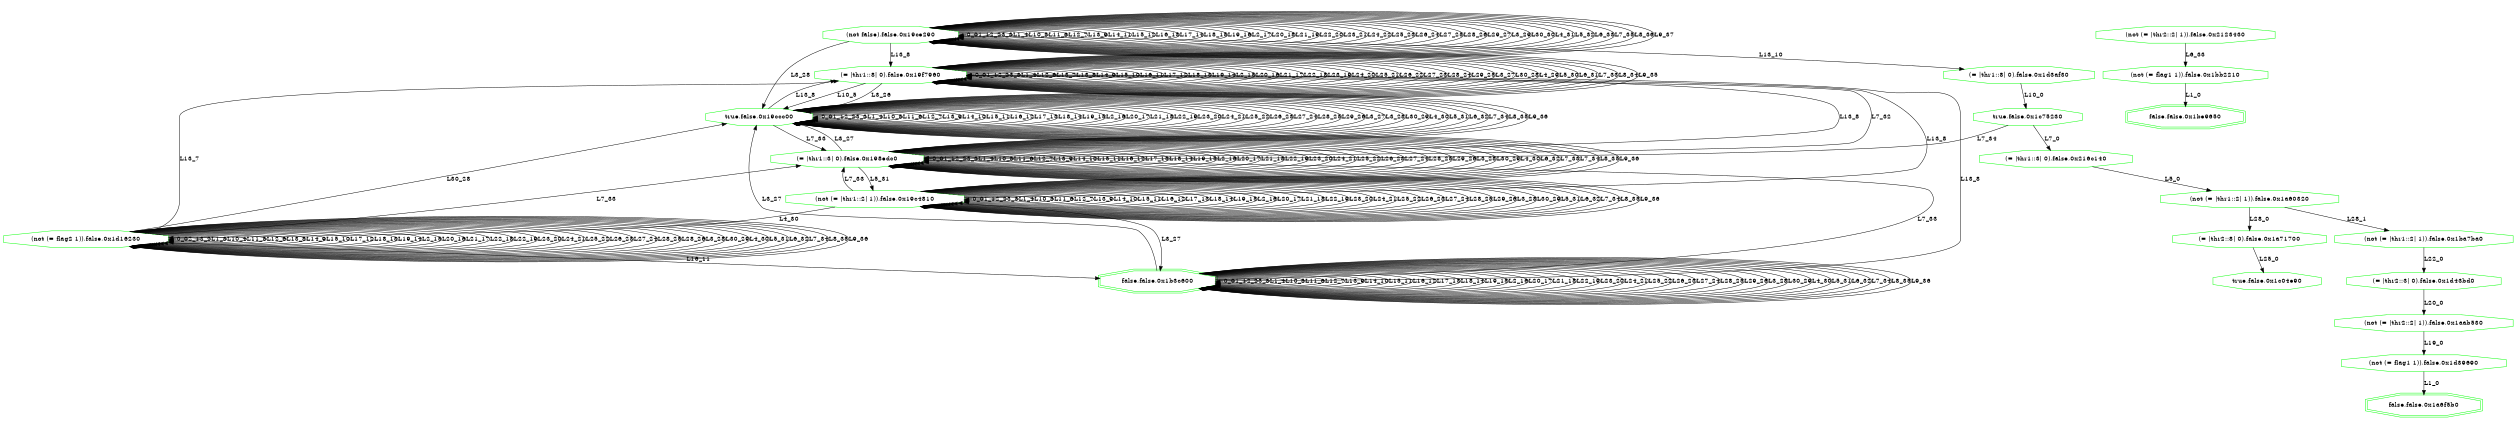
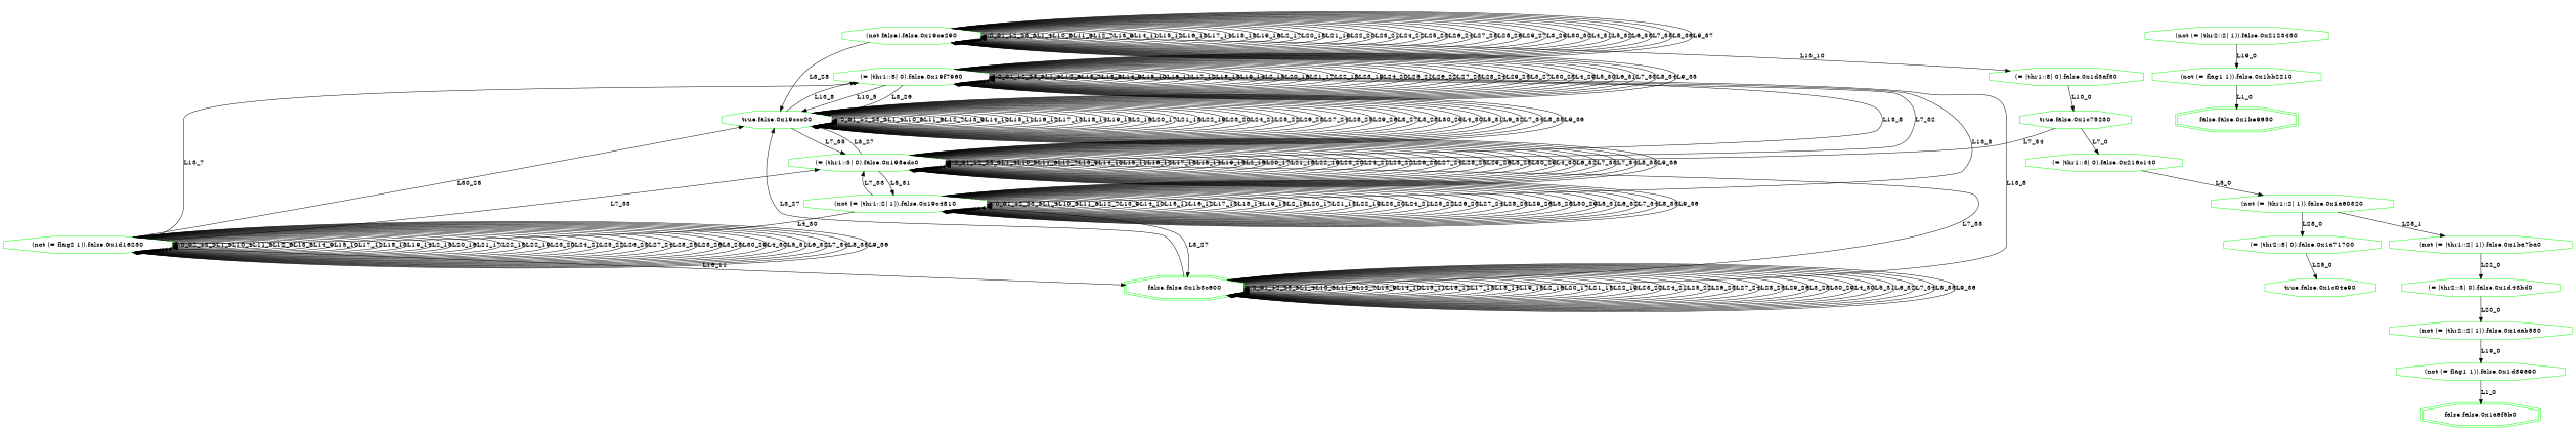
  digraph {
    node [color=green shape=octagon]
    n1 [label="(not false),false,0x19ce290"]
    n2 [label="(= |thr1::8| 0),false,0x19f7960"]
    n3 [label="true,false,0x19ccc00"]
    n4 [label="(= |thr1::8| 0),false,0x1d3af30"]
    n5 [label="(= |thr1::3| 0),false,0x198edc0"]
    n6 [label="(not (= |thr1::2| 1)),false,0x19c4810"]
    n7 [label="true,false,0x1c75230"]
    n8 [label="(not (= flag2 1)),false,0x1d16230"]
    n9 [label="false,false,0x1b3c600" shape=doubleoctagon]
    n10 [label="(= |thr1::3| 0),false,0x216c140"]
    n11 [label="(not (= |thr1::2| 1)),false,0x1a60320"]
    n12 [label="(= |thr2::8| 0),false,0x1a71700"]
    n13 [label="(not (= |thr1::2| 1)),false,0x1ba7ba0"]
    n14 [label="true,false,0x1c04e90"]
    n15 [label="(= |thr2::3| 0),false,0x1d43bd0"]
    n16 [label="(not (= |thr2::2| 1)),false,0x2123430"]
    n17 [label="(not (= flag1 1)),false,0x1bb2210"]
    n18 [label="false,false,0x1be9650" shape=doubleoctagon]
    n19 [label="(not (= |thr2::2| 1)),false,0x1aab530"]
    n20 [label="(not (= flag1 1)),false,0x1d39690"]
    n21 [label="false,false,0x1a6f5b0" shape=doubleoctagon]
    n1 -> n1 [label="0_0"]
    n1 -> n1 [label="1_1"]
    n1 -> n1 [label="2_2"]
    n1 -> n1 [label="3_3"]
    n1 -> n1 [label=L1_4]
    n1 -> n1 [label=L10_5]
    n1 -> n1 [label=L11_6]
    n1 -> n1 [label=L12_7]
    n1 -> n1 [label=L13_9]
    n1 -> n1 [label=L14_11]
    n1 -> n1 [label=L15_12]
    n1 -> n1 [label=L16_13]
    n1 -> n1 [label=L17_14]
    n1 -> n1 [label=L18_15]
    n1 -> n1 [label=L19_16]
    n1 -> n1 [label=L2_17]
    n1 -> n1 [label=L20_18]
    n1 -> n1 [label=L21_19]
    n1 -> n1 [label=L22_20]
    n1 -> n1 [label=L23_21]
    n1 -> n1 [label=L24_22]
    n1 -> n1 [label=L25_23]
    n1 -> n1 [label=L26_24]
    n1 -> n1 [label=L27_25]
    n1 -> n1 [label=L28_26]
    n1 -> n1 [label=L29_27]
    n1 -> n1 [label=L3_29]
    n1 -> n1 [label=L30_30]
    n1 -> n1 [label=L4_31]
    n1 -> n1 [label=L5_32]
    n1 -> n1 [label=L6_33]
    n1 -> n1 [label=L7_35]
    n1 -> n1 [label=L8_36]
    n1 -> n1 [label=L9_37]
-   n1 -> n2 [label=L13_8]
    n1 -> n3 [label=L3_28]
    n1 -> n4 [label=L13_10]
    n2 -> n2 [label="0_0"]
    n2 -> n2 [label="1_1"]
    n2 -> n2 [label="2_2"]
    n2 -> n2 [label="3_3"]
    n2 -> n2 [label=L1_4]
    n2 -> n2 [label=L12_6]
    n2 -> n2 [label=L13_7]
    n2 -> n2 [label=L13_8]
    n2 -> n2 [label=L14_9]
    n2 -> n2 [label=L15_10]
    n2 -> n2 [label=L16_11]
    n2 -> n2 [label=L17_12]
    n2 -> n2 [label=L18_13]
    n2 -> n2 [label=L19_14]
    n2 -> n2 [label=L2_15]
    n2 -> n2 [label=L20_16]
    n2 -> n2 [label=L21_17]
    n2 -> n2 [label=L22_18]
    n2 -> n2 [label=L23_19]
    n2 -> n2 [label=L24_20]
    n2 -> n2 [label=L25_21]
    n2 -> n2 [label=L26_22]
    n2 -> n2 [label=L27_23]
    n2 -> n2 [label=L28_24]
    n2 -> n2 [label=L29_25]
    n2 -> n2 [label=L3_27]
    n2 -> n2 [label=L30_28]
    n2 -> n2 [label=L4_29]
    n2 -> n2 [label=L5_30]
    n2 -> n2 [label=L6_31]
    n2 -> n2 [label=L7_33]
    n2 -> n2 [label=L8_34]
    n2 -> n2 [label=L9_35]
    n2 -> n3 [label=L10_5]
    n2 -> n3 [label=L3_26]
    n2 -> n5 [label=L7_32]
    n3 -> n2 [label=L13_8]
    n3 -> n3 [label="0_0"]
    n3 -> n3 [label="1_1"]
    n3 -> n3 [label="2_2"]
    n3 -> n3 [label="3_3"]
    n3 -> n3 [label=L1_4]
    n3 -> n3 [label=L10_5]
    n3 -> n3 [label=L11_6]
    n3 -> n3 [label=L12_7]
    n3 -> n3 [label=L13_9]
    n3 -> n3 [label=L14_10]
    n3 -> n3 [label=L15_11]
    n3 -> n3 [label=L16_12]
    n3 -> n3 [label=L17_13]
    n3 -> n3 [label=L18_14]
    n3 -> n3 [label=L19_15]
    n3 -> n3 [label=L2_16]
    n3 -> n3 [label=L20_17]
    n3 -> n3 [label=L21_18]
    n3 -> n3 [label=L22_19]
    n3 -> n3 [label=L23_20]
    n3 -> n3 [label=L24_21]
    n3 -> n3 [label=L25_22]
    n3 -> n3 [label=L26_23]
    n3 -> n3 [label=L27_24]
    n3 -> n3 [label=L28_25]
    n3 -> n3 [label=L29_26]
    n3 -> n3 [label=L3_27]
    n3 -> n3 [label=L3_28]
    n3 -> n3 [label=L30_29]
    n3 -> n3 [label=L4_30]
    n3 -> n3 [label=L5_31]
    n3 -> n3 [label=L6_32]
    n3 -> n3 [label=L7_34]
    n3 -> n3 [label=L8_35]
    n3 -> n3 [label=L9_36]
    n3 -> n5 [label=L7_33]
    n4 -> n7 [label=L10_0]
    n5 -> n2 [label=L13_8]
    n5 -> n3 [label=L3_27]
    n5 -> n5 [label="0_0"]
    n5 -> n5 [label="1_1"]
    n5 -> n5 [label="2_2"]
    n5 -> n5 [label="3_3"]
    n5 -> n5 [label=L1_4]
    n5 -> n5 [label=L10_5]
    n5 -> n5 [label=L11_6]
    n5 -> n5 [label=L12_7]
    n5 -> n5 [label=L13_9]
    n5 -> n5 [label=L14_10]
    n5 -> n5 [label=L15_11]
    n5 -> n5 [label=L16_12]
    n5 -> n5 [label=L17_13]
    n5 -> n5 [label=L18_14]
    n5 -> n5 [label=L19_15]
    n5 -> n5 [label=L2_16]
    n5 -> n5 [label=L20_17]
    n5 -> n5 [label=L21_18]
    n5 -> n5 [label=L22_19]
    n5 -> n5 [label=L23_20]
    n5 -> n5 [label=L24_21]
    n5 -> n5 [label=L25_22]
    n5 -> n5 [label=L26_23]
    n5 -> n5 [label=L27_24]
    n5 -> n5 [label=L28_25]
    n5 -> n5 [label=L29_26]
    n5 -> n5 [label=L3_28]
    n5 -> n5 [label=L30_29]
    n5 -> n5 [label=L4_30]
    n5 -> n5 [label=L6_32]
    n5 -> n5 [label=L7_33]
    n5 -> n5 [label=L7_34]
    n5 -> n5 [label=L8_35]
    n5 -> n5 [label=L9_36]
    n5 -> n6 [label=L5_31]
    n6 -> n2 [label=L13_8]
    n6 -> n5 [label=L7_33]
    n6 -> n6 [label="0_0"]
    n6 -> n6 [label="1_1"]
    n6 -> n6 [label="2_2"]
    n6 -> n6 [label="3_3"]
    n6 -> n6 [label=L1_4]
    n6 -> n6 [label=L10_5]
    n6 -> n6 [label=L11_6]
    n6 -> n6 [label=L12_7]
    n6 -> n6 [label=L13_9]
    n6 -> n6 [label=L14_10]
    n6 -> n6 [label=L15_11]
    n6 -> n6 [label=L16_12]
    n6 -> n6 [label=L17_13]
    n6 -> n6 [label=L18_14]
    n6 -> n6 [label=L19_15]
    n6 -> n6 [label=L2_16]
    n6 -> n6 [label=L20_17]
    n6 -> n6 [label=L21_18]
    n6 -> n6 [label=L22_19]
    n6 -> n6 [label=L23_20]
    n6 -> n6 [label=L24_21]
    n6 -> n6 [label=L25_22]
    n6 -> n6 [label=L26_23]
    n6 -> n6 [label=L27_24]
    n6 -> n6 [label=L28_25]
    n6 -> n6 [label=L29_26]
    n6 -> n6 [label=L3_28]
    n6 -> n6 [label=L30_29]
    n6 -> n6 [label=L5_31]
    n6 -> n6 [label=L6_32]
    n6 -> n6 [label=L7_34]
    n6 -> n6 [label=L8_35]
    n6 -> n6 [label=L9_36]
    n6 -> n8 [label=L4_30]
    n6 -> n9 [label=L3_27]
    n7 -> n5 [label=L7_34]
    n7 -> n10 [label=L7_0]
    n8 -> n2 [label=L13_7]
    n8 -> n3 [label=L30_28]
    n8 -> n5 [label=L7_33]
    n8 -> n8 [label="0_0"]
    n8 -> n8 [label="2_1"]
    n8 -> n8 [label="3_2"]
    n8 -> n8 [label=L1_3]
    n8 -> n8 [label=L10_4]
    n8 -> n8 [label=L11_5]
    n8 -> n8 [label=L12_6]
    n8 -> n8 [label=L13_8]
    n8 -> n8 [label=L14_9]
    n8 -> n8 [label=L15_10]
    n8 -> n8 [label=L17_12]
    n8 -> n8 [label=L18_13]
    n8 -> n8 [label=L19_14]
    n8 -> n8 [label=L2_15]
    n8 -> n8 [label=L20_16]
    n8 -> n8 [label=L21_17]
    n8 -> n8 [label=L22_18]
    n8 -> n8 [label=L22_19]
    n8 -> n8 [label=L23_20]
    n8 -> n8 [label=L24_21]
    n8 -> n8 [label=L25_22]
    n8 -> n8 [label=L26_23]
    n8 -> n8 [label=L27_24]
    n8 -> n8 [label=L28_25]
    n8 -> n8 [label=L28_26]
    n8 -> n8 [label=L3_28]
    n8 -> n8 [label=L30_29]
    n8 -> n8 [label=L4_30]
    n8 -> n8 [label=L5_31]
    n8 -> n8 [label=L6_32]
    n8 -> n8 [label=L7_34]
    n8 -> n8 [label=L8_35]
    n8 -> n8 [label=L9_36]
    n8 -> n9 [label=L16_11]
    n9 -> n2 [label=L13_8]
    n9 -> n3 [label=L3_27]
    n9 -> n5 [label=L7_33]
    n9 -> n9 [label="0_0"]
    n9 -> n9 [label="1_1"]
    n9 -> n9 [label="2_2"]
    n9 -> n9 [label="3_3"]
    n9 -> n9 [label=L1_4]
    n9 -> n9 [label=L10_5]
    n9 -> n9 [label=L11_6]
    n9 -> n9 [label=L12_7]
    n9 -> n9 [label=L13_9]
    n9 -> n9 [label=L14_10]
    n9 -> n9 [label=L15_11]
    n9 -> n9 [label=L16_12]
    n9 -> n9 [label=L17_13]
    n9 -> n9 [label=L18_14]
    n9 -> n9 [label=L19_15]
    n9 -> n9 [label=L2_16]
    n9 -> n9 [label=L20_17]
    n9 -> n9 [label=L21_18]
    n9 -> n9 [label=L22_19]
    n9 -> n9 [label=L23_20]
    n9 -> n9 [label=L24_21]
    n9 -> n9 [label=L25_22]
    n9 -> n9 [label=L26_23]
    n9 -> n9 [label=L27_24]
    n9 -> n9 [label=L28_25]
    n9 -> n9 [label=L29_26]
    n9 -> n9 [label=L3_28]
    n9 -> n9 [label=L30_29]
    n9 -> n9 [label=L4_30]
    n9 -> n9 [label=L5_31]
    n9 -> n9 [label=L6_32]
    n9 -> n9 [label=L7_34]
    n9 -> n9 [label=L8_35]
    n9 -> n9 [label=L9_36]
    n10 -> n11 [label=L5_0]
    n11 -> n12 [label=L28_0]
    n11 -> n13 [label=L28_1]
    n12 -> n14 [label=L25_0]
    n13 -> n15 [label=L22_0]
    n15 -> n19 [label=L20_0]
-   n16 -> n17 [label=L6_33]
+   n16 -> n17 [label=L19_0]
    n17 -> n18 [label=L1_0]
    n19 -> n20 [label=L19_0]
    n20 -> n21 [label=L1_0]
  }
